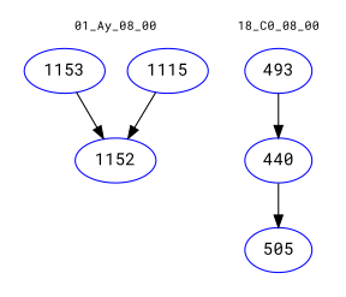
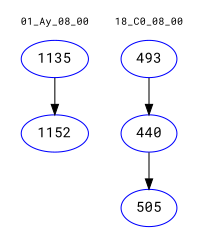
  digraph {
    fontname="Roboto Mono"
    node [color=blue fontname="Roboto Mono"]
    edge [color=black fontname="Roboto Mono"]
-   n1 [label=1115]
-   n2 [label=1153]
+   n1 [label=1135]
    n3 [label=1152]
    n4 [label=493]
    n5 [label=440]
    n6 [label=505]
    subgraph cluster_1 {
      color=white
      fontsize=10
      label="01_Ay_08_00"
      n1
-     n2
      n3
    }
    subgraph cluster_2 {
      color=white
      fontsize=10
      label="18_C0_08_00"
      n4
      n5
      n6
    }
    n1 -> n3
-   n2 -> n3
    n4 -> n5
    n5 -> n6
  }
